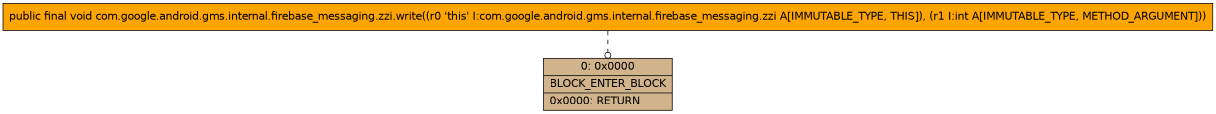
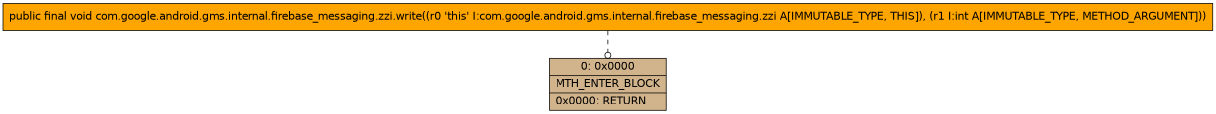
  digraph {
    fontname="DejaVu Sans"
    node [shape=record style=filled fontname="DejaVu Sans"]
-   n1 [label="{0\:\ 0x0000|BLOCK_ENTER_BLOCK\l|0x0000: RETURN   \l}" fillcolor=tan]
+   n1 [label="{0\:\ 0x0000|MTH_ENTER_BLOCK\l|0x0000: RETURN   \l}" fillcolor=tan]
    n2 [label="{public final void com.google.android.gms.internal.firebase_messaging.zzi.write((r0 'this' I:com.google.android.gms.internal.firebase_messaging.zzi A[IMMUTABLE_TYPE, THIS]), (r1 I:int A[IMMUTABLE_TYPE, METHOD_ARGUMENT])) }" fillcolor=orange]
    n2 -> n1 [style=dashed arrowhead=odot fontname="DejaVu Sans"]
  }
